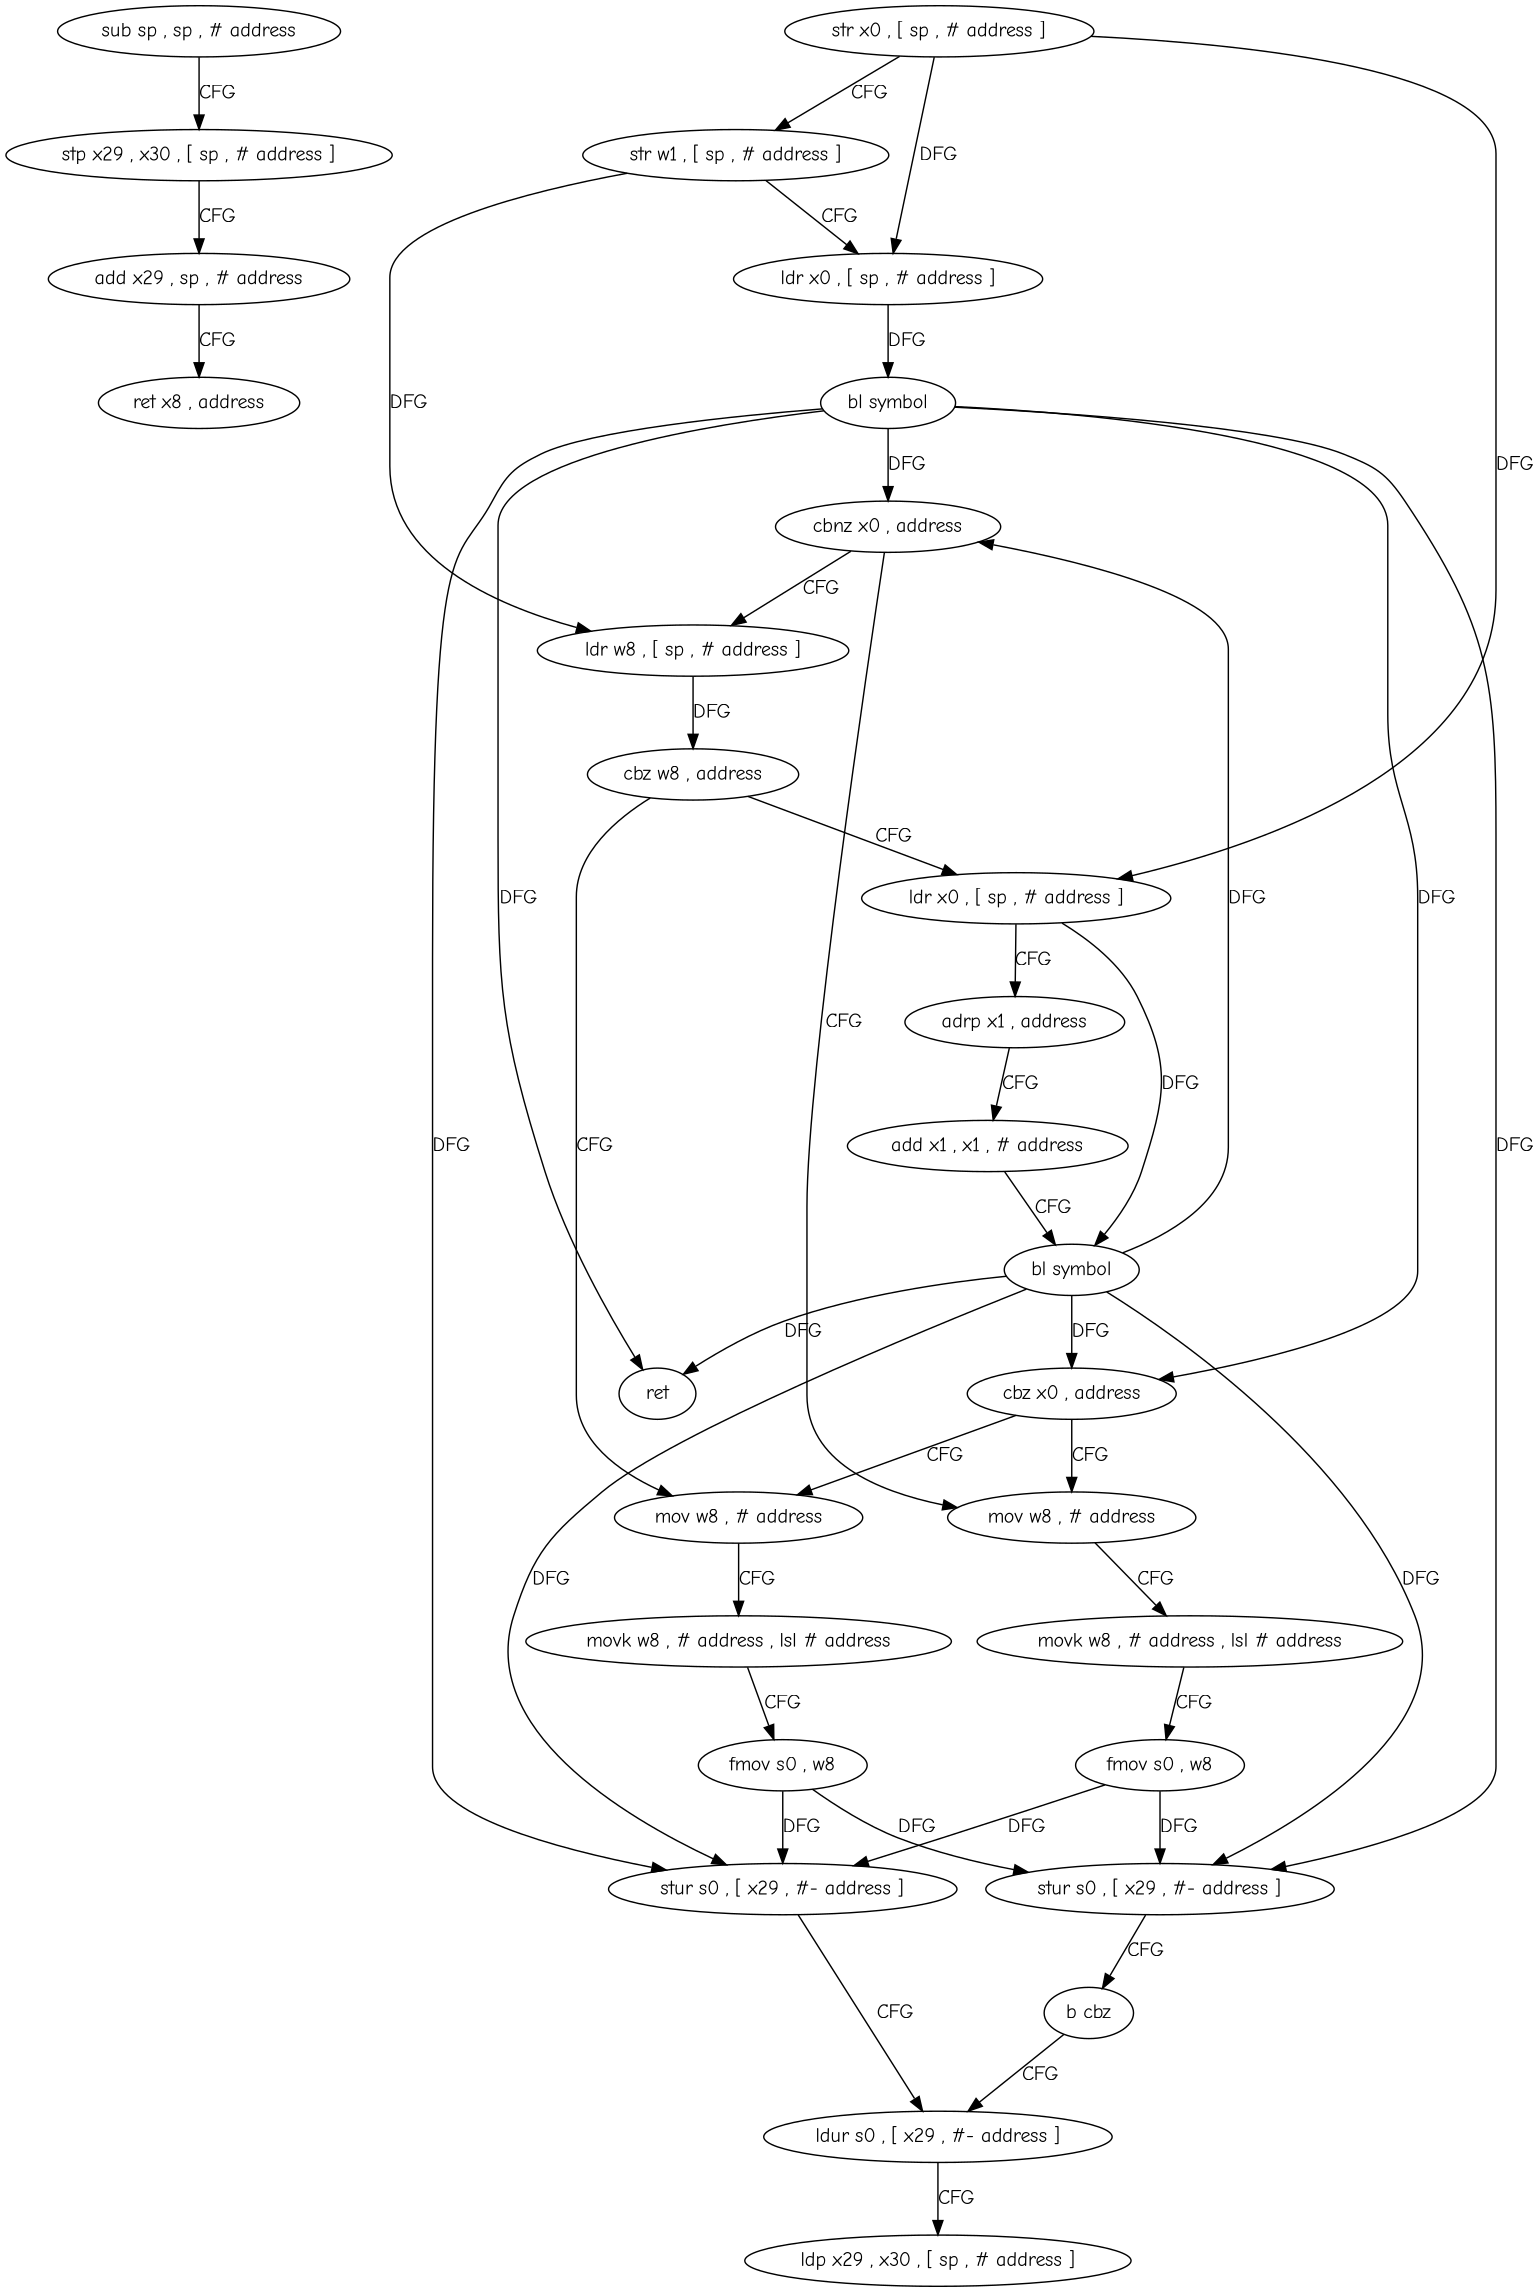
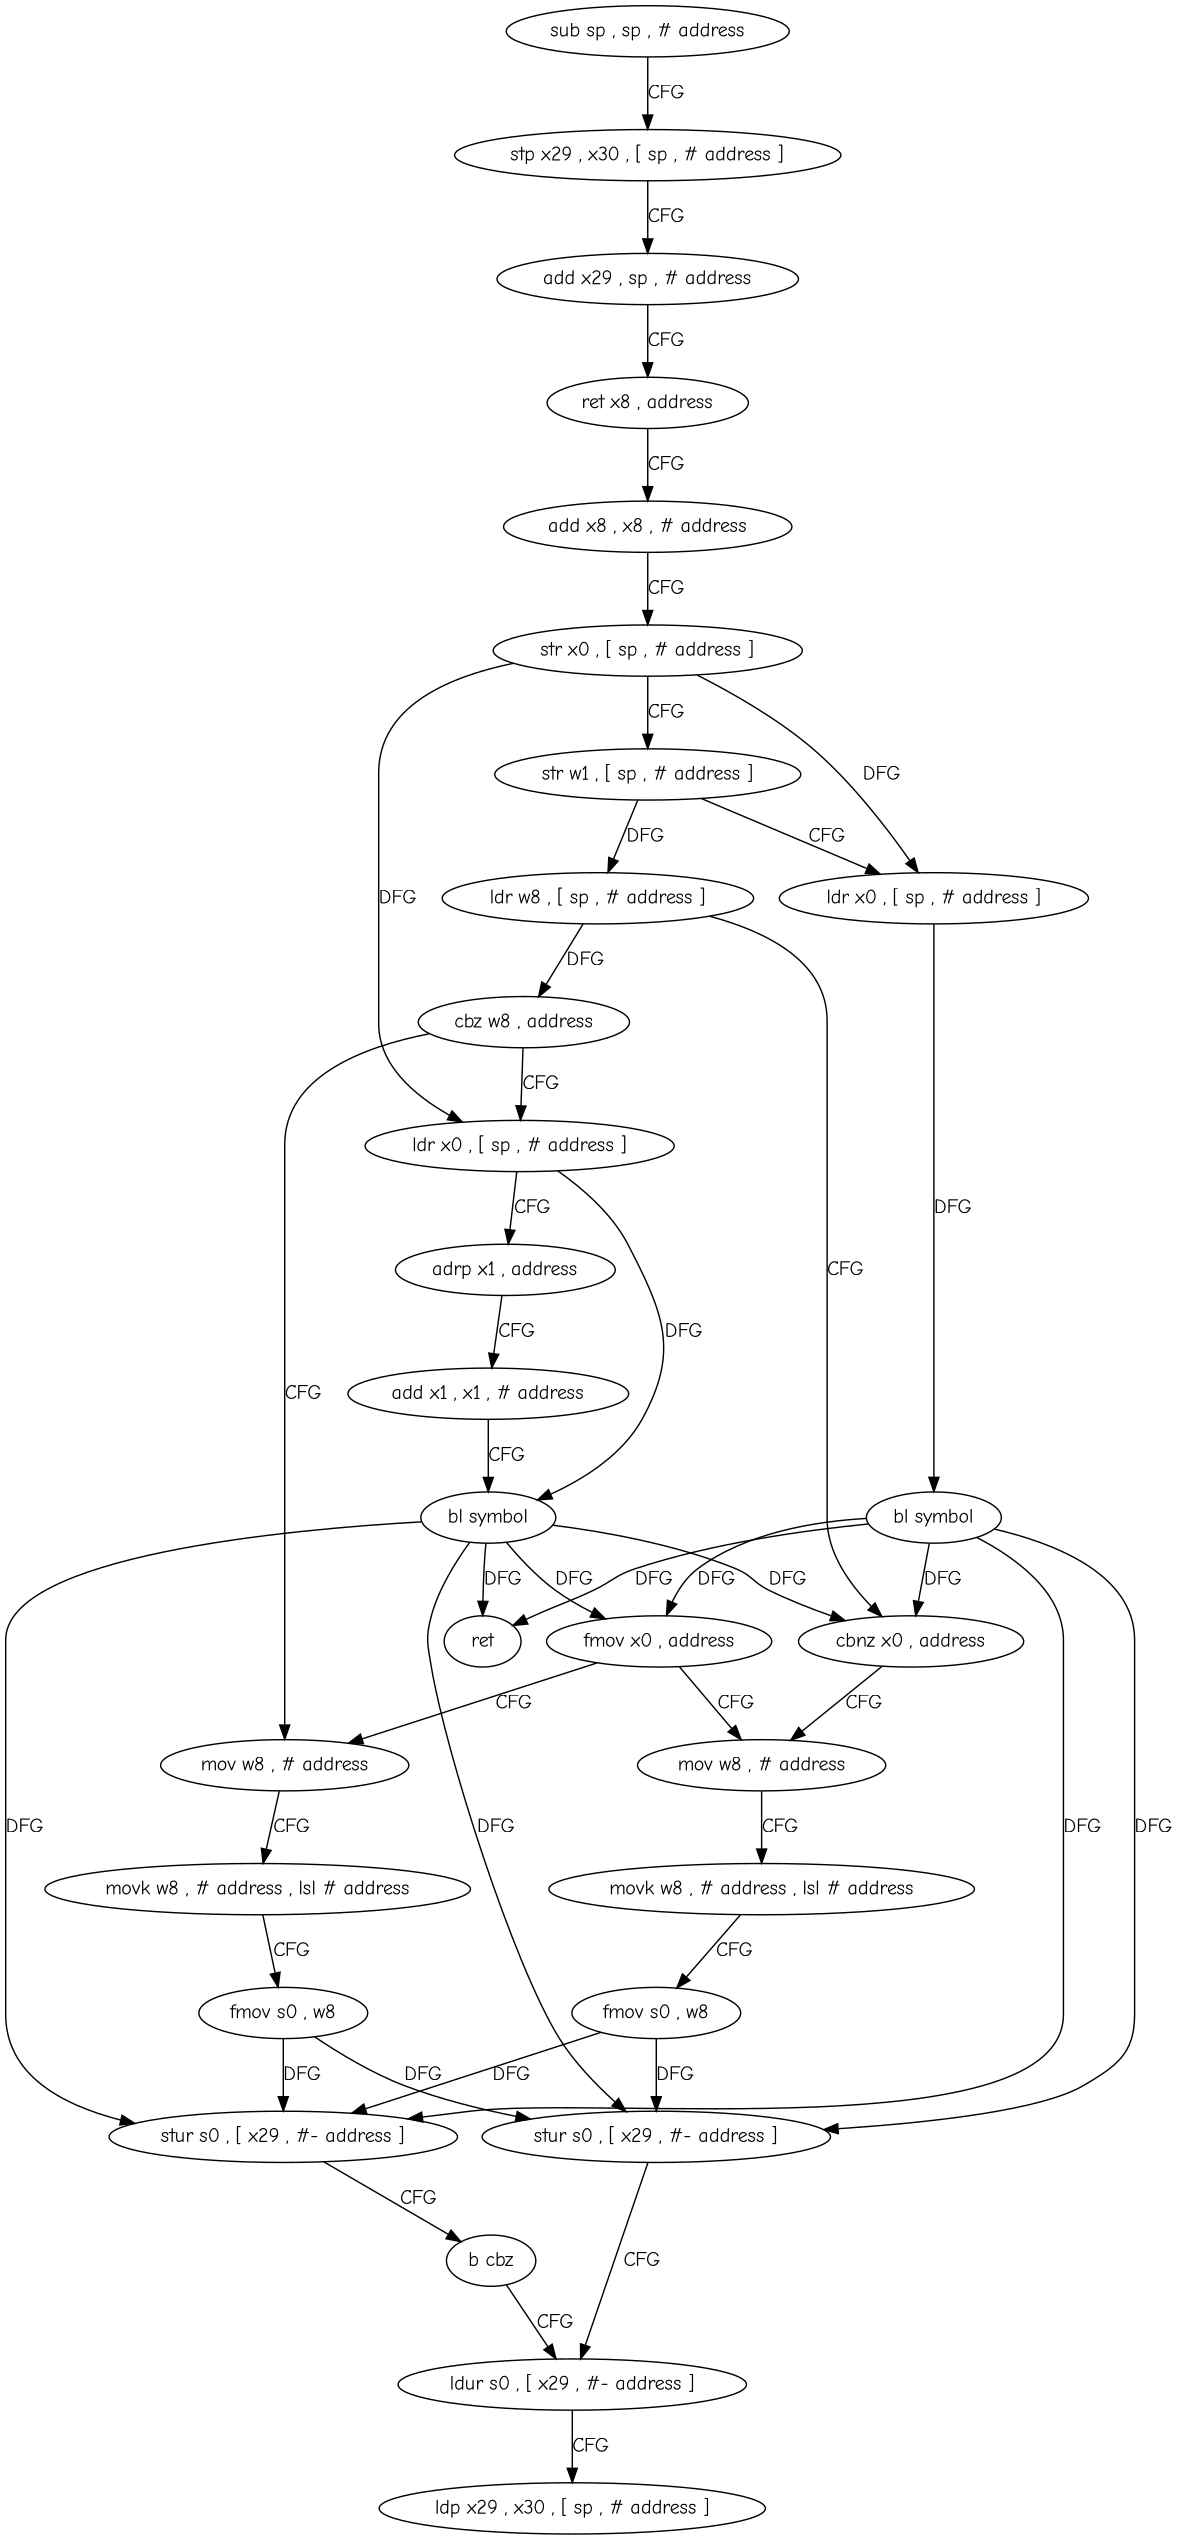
  digraph {
    fontname="Comic Neue"
    node [fontname="Comic Neue"]
    edge [fontname="Comic Neue"]
    n1 [label="sub sp , sp , # address"]
    n2 [label="stp x29 , x30 , [ sp , # address ]"]
    n3 [label="add x29 , sp , # address"]
    n4 [label="ret x8 , address"]
+   n5 [label="add x8 , x8 , # address"]
    n6 [label="str x0 , [ sp , # address ]"]
    n7 [label="str w1 , [ sp , # address ]"]
    n8 [label="ldr x0 , [ sp , # address ]"]
    n9 [label="ldr x0 , [ sp , # address ]"]
    n10 [label="ldr w8 , [ sp , # address ]"]
    n11 [label="bl symbol"]
    n12 [label="adrp x1 , address"]
    n13 [label="bl symbol"]
    n14 [label="cbz w8 , address"]
    n15 [label="cbnz x0 , address"]
    n16 [label="stur s0 , [ x29 , #- address ]"]
    n17 [label=ret]
    n18 [label="stur s0 , [ x29 , #- address ]"]
-   n19 [label="cbz x0 , address"]
+   n19 [label="fmov x0 , address"]
    n20 [label="mov w8 , # address"]
    n21 [label="b cbz"]
    n22 [label="ldur s0 , [ x29 , #- address ]"]
    n23 [label="mov w8 , # address"]
    n24 [label="movk w8 , # address , lsl # address"]
    n25 [label="fmov s0 , w8"]
    n26 [label="ldp x29 , x30 , [ sp , # address ]"]
    n27 [label="movk w8 , # address , lsl # address"]
    n28 [label="fmov s0 , w8"]
    n29 [label="add x1 , x1 , # address"]
    n1 -> n2 [label=CFG]
    n2 -> n3 [label=CFG]
    n3 -> n4 [label=CFG]
+   n4 -> n5 [label=CFG]
+   n5 -> n6 [label=CFG]
    n6 -> n7 [label=CFG]
    n6 -> n8 [label=DFG]
    n6 -> n9 [label=DFG]
    n7 -> n8 [label=CFG]
    n7 -> n10 [label=DFG]
    n8 -> n11 [label=DFG]
    n9 -> n12 [label=CFG]
    n9 -> n13 [label=DFG]
    n10 -> n14 [label=DFG]
    n11 -> n15 [label=DFG]
    n11 -> n16 [label=DFG]
    n11 -> n17 [label=DFG]
    n11 -> n18 [label=DFG]
    n11 -> n19 [label=DFG]
    n12 -> n29 [label=CFG]
    n13 -> n15 [label=DFG]
    n13 -> n16 [label=DFG]
    n13 -> n17 [label=DFG]
    n13 -> n18 [label=DFG]
    n13 -> n19 [label=DFG]
    n14 -> n9 [label=CFG]
    n14 -> n23 [label=CFG]
-   n15 -> n10 [label=CFG]
+   n10 -> n15 [label=CFG]
    n15 -> n20 [label=CFG]
    n16 -> n21 [label=CFG]
    n18 -> n22 [label=CFG]
    n19 -> n20 [label=CFG]
    n19 -> n23 [label=CFG]
    n20 -> n24 [label=CFG]
    n21 -> n22 [label=CFG]
    n22 -> n26 [label=CFG]
    n23 -> n27 [label=CFG]
    n24 -> n25 [label=CFG]
    n25 -> n16 [label=DFG]
    n25 -> n18 [label=DFG]
    n27 -> n28 [label=CFG]
    n28 -> n16 [label=DFG]
    n28 -> n18 [label=DFG]
    n29 -> n13 [label=CFG]
  }
